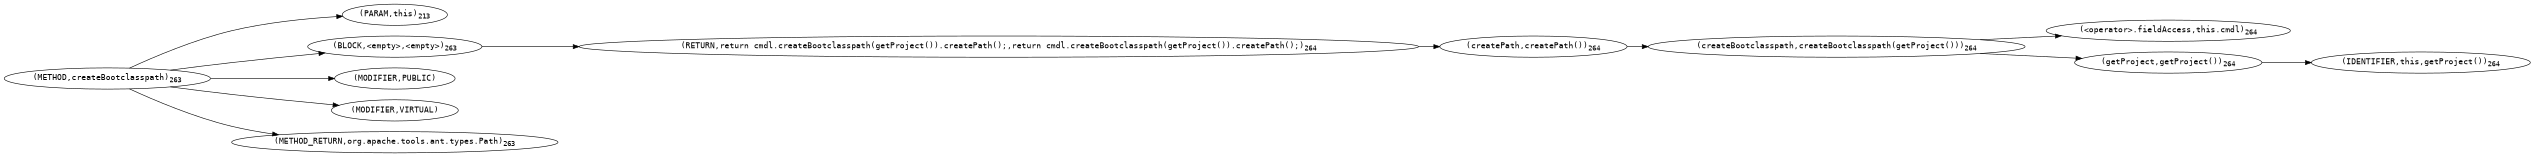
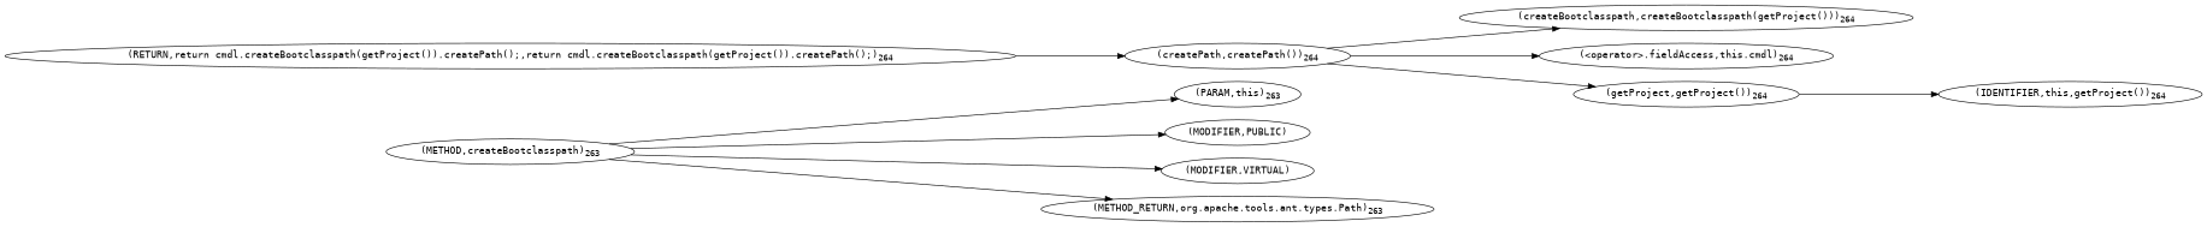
  digraph {
    fontname="DejaVu Sans Mono"
    rankdir=LR
    node [fontname="DejaVu Sans Mono"]
    edge [fontname="DejaVu Sans Mono"]
    n1 [label=<(METHOD,createBootclasspath)<SUB>263</SUB>>]
-   n2 [label=<(PARAM,this)<SUB>213</SUB>>]
-   n3 [label=<(BLOCK,&lt;empty&gt;,&lt;empty&gt;)<SUB>263</SUB>>]
+   n2 [label=<(PARAM,this)<SUB>263</SUB>>]
    n4 [label=<(MODIFIER,PUBLIC)>]
    n5 [label=<(MODIFIER,VIRTUAL)>]
    n6 [label=<(METHOD_RETURN,org.apache.tools.ant.types.Path)<SUB>263</SUB>>]
    n7 [label=<(RETURN,return cmdl.createBootclasspath(getProject()).createPath();,return cmdl.createBootclasspath(getProject()).createPath();)<SUB>264</SUB>>]
    n8 [label=<(createPath,createPath())<SUB>264</SUB>>]
    n9 [label=<(createBootclasspath,createBootclasspath(getProject()))<SUB>264</SUB>>]
    n10 [label=<(&lt;operator&gt;.fieldAccess,this.cmdl)<SUB>264</SUB>>]
    n11 [label=<(getProject,getProject())<SUB>264</SUB>>]
    n12 [label=<(IDENTIFIER,this,getProject())<SUB>264</SUB>>]
    n1 -> n2
-   n1 -> n3
    n1 -> n4
    n1 -> n5
    n1 -> n6
-   n3 -> n7
    n7 -> n8
    n8 -> n9
-   n9 -> n10
-   n9 -> n11
+   n8 -> n10
+   n8 -> n11
    n11 -> n12
  }
